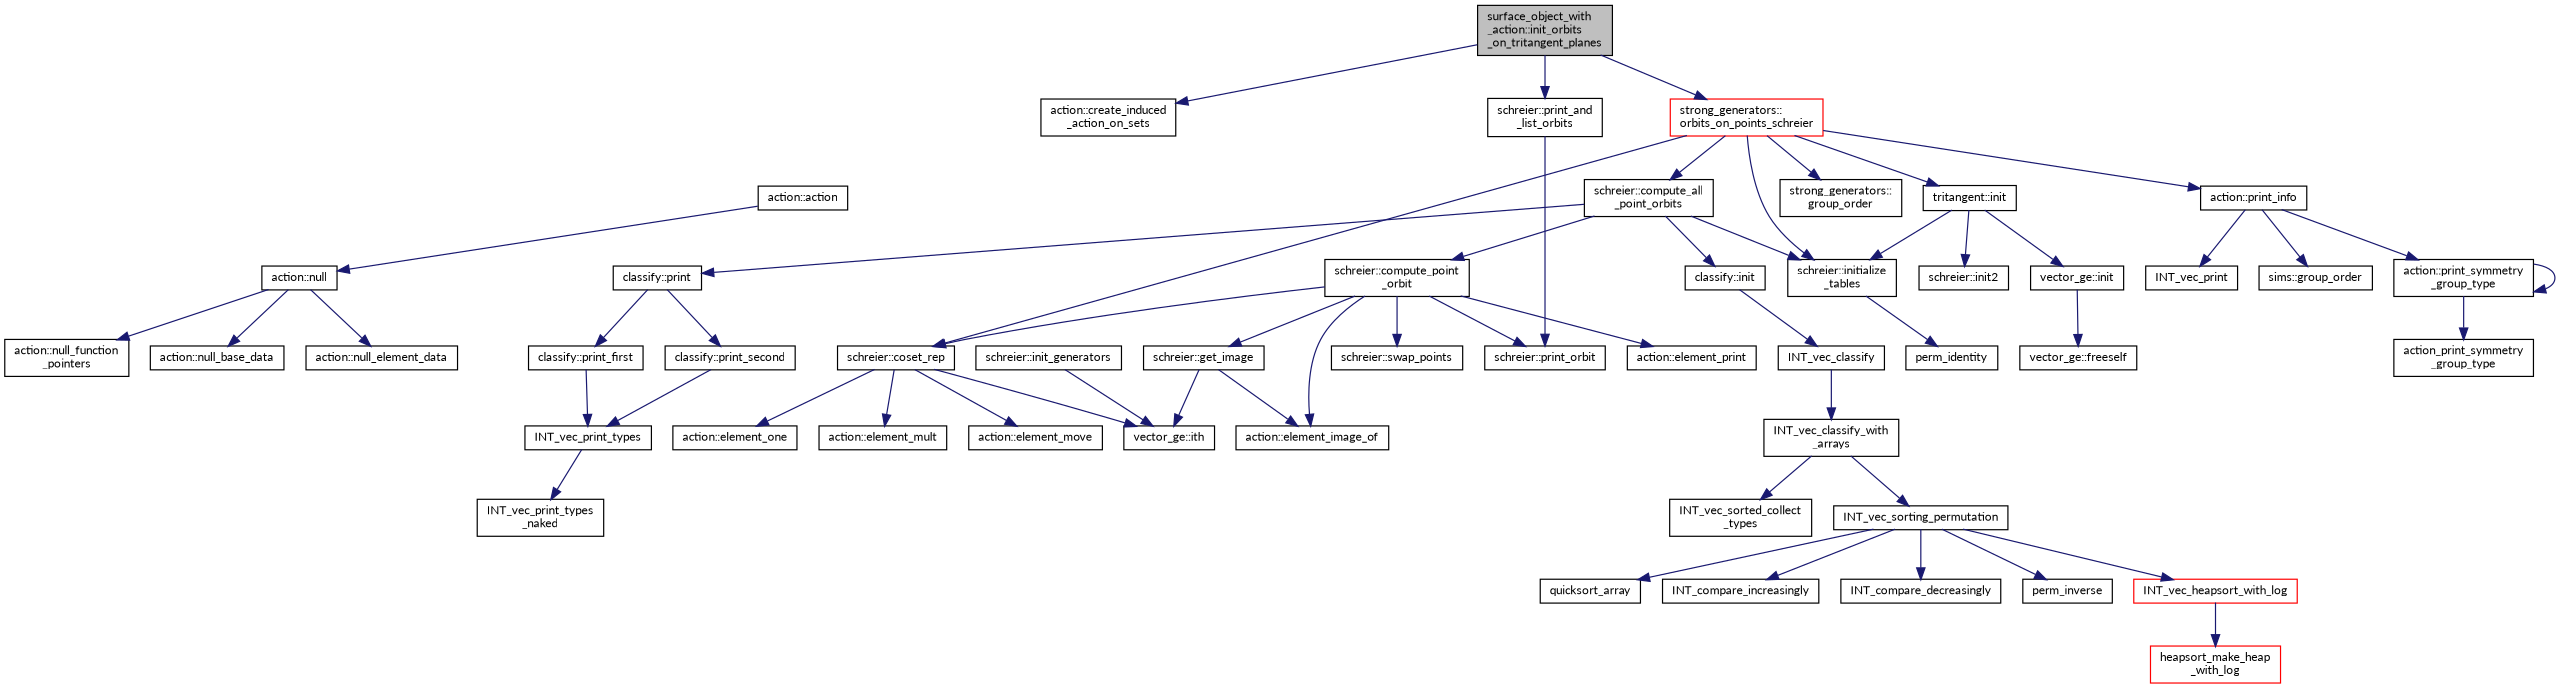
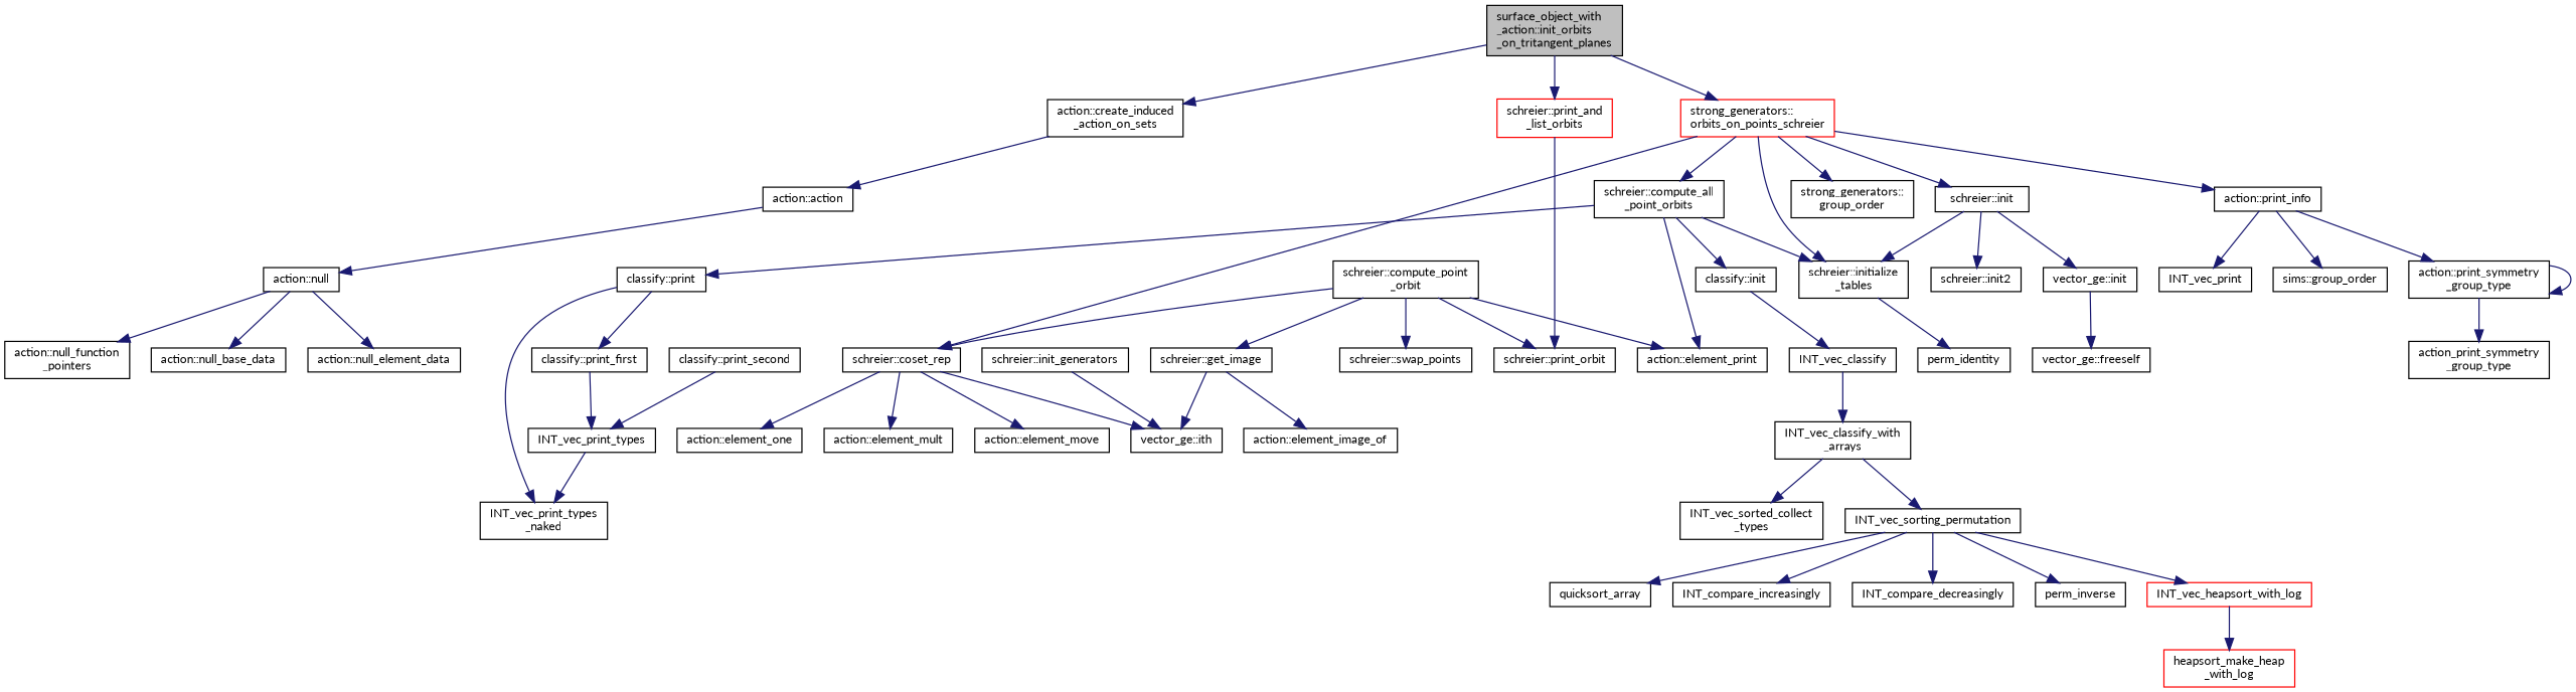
  digraph {
    fontname=Lato
    rankdir=TB
    node [color=black fillcolor=white fontname=Lato fontsize=10 shape=record style=filled]
    edge [color=midnightblue fontname=Lato fontsize=10 labelfontname=Helvetica labelfontsize=10 style=solid]
    n1 [fillcolor=grey75 fontcolor=black height=0.2 label="surface_object_with\l_action::init_orbits\l_on_tritangent_planes" width=0.4]
    n2 [height=0.2 label="action::create_induced\l_action_on_sets" width=0.4]
    n3 [color=red height=0.2 label="strong_generators::\lorbits_on_points_schreier" width=0.4]
-   n4 [height=0.2 label="schreier::print_and\l_list_orbits" width=0.4]
+   n4 [color=red height=0.2 label="schreier::print_and\l_list_orbits" width=0.4]
    n5 [height=0.2 label="action::action" width=0.4]
    n6 [height=0.2 label="strong_generators::\lgroup_order" width=0.4]
    n7 [height=0.2 label="action::print_info" width=0.4]
-   n8 [height=0.2 label="tritangent::init" width=0.4]
+   n8 [height=0.2 label="schreier::init" width=0.4]
    n9 [height=0.2 label="schreier::initialize\l_tables" width=0.4]
    n10 [height=0.2 label="schreier::compute_all\l_point_orbits" width=0.4]
    n11 [height=0.2 label="schreier::coset_rep" width=0.4]
    n12 [height=0.2 label="schreier::print_orbit" width=0.4]
    n13 [height=0.2 label="action::null" width=0.4]
    n14 [height=0.2 label="action::null_base_data" width=0.4]
    n15 [height=0.2 label="action::null_element_data" width=0.4]
    n16 [height=0.2 label="action::null_function\l_pointers" width=0.4]
    n17 [height=0.2 label="action::print_symmetry\l_group_type" width=0.4]
    n18 [height=0.2 label=INT_vec_print width=0.4]
    n19 [height=0.2 label="sims::group_order" width=0.4]
    n20 [height=0.2 label="vector_ge::init" width=0.4]
    n21 [height=0.2 label="schreier::init2" width=0.4]
    n22 [height=0.2 label=perm_identity width=0.4]
    n23 [height=0.2 label="schreier::init_generators" width=0.4]
    n24 [height=0.2 label="vector_ge::ith" width=0.4]
    n25 [height=0.2 label="schreier::compute_point\l_orbit" width=0.4]
    n26 [height=0.2 label="classify::init" width=0.4]
    n27 [height=0.2 label="classify::print" width=0.4]
    n28 [height=0.2 label="action_print_symmetry\l_group_type" width=0.4]
    n29 [height=0.2 label="vector_ge::freeself" width=0.4]
    n30 [height=0.2 label="schreier::swap_points" width=0.4]
    n31 [height=0.2 label="schreier::get_image" width=0.4]
    n32 [height=0.2 label="action::element_image_of" width=0.4]
    n33 [height=0.2 label="action::element_print" width=0.4]
    n34 [height=0.2 label=INT_vec_classify width=0.4]
    n35 [height=0.2 label="classify::print_second" width=0.4]
    n36 [height=0.2 label="classify::print_first" width=0.4]
    n37 [height=0.2 label="action::element_mult" width=0.4]
    n38 [height=0.2 label="action::element_move" width=0.4]
    n39 [height=0.2 label="action::element_one" width=0.4]
    n40 [height=0.2 label="INT_vec_classify_with\l_arrays" width=0.4]
    n41 [height=0.2 label=INT_vec_sorting_permutation width=0.4]
    n42 [height=0.2 label="INT_vec_sorted_collect\l_types" width=0.4]
    n43 [height=0.2 label=quicksort_array width=0.4]
    n44 [height=0.2 label=INT_compare_increasingly width=0.4]
    n45 [height=0.2 label=INT_compare_decreasingly width=0.4]
    n46 [height=0.2 label=perm_inverse width=0.4]
    n47 [color=red height=0.2 label=INT_vec_heapsort_with_log width=0.4]
    n48 [color=red height=0.2 label="heapsort_make_heap\l_with_log" width=0.4]
    n49 [height=0.2 label=INT_vec_print_types width=0.4]
    n50 [height=0.2 label="INT_vec_print_types\l_naked" width=0.4]
    n1 -> n2
    n1 -> n3
    n1 -> n4
+   n2 -> n5
    n3 -> n6
    n3 -> n7
    n3 -> n8
    n3 -> n9
    n3 -> n10
    n3 -> n11
    n4 -> n12
    n5 -> n13
    n7 -> n17
    n7 -> n18
    n7 -> n19
    n8 -> n9
    n8 -> n20
    n8 -> n21
    n9 -> n22
    n10 -> n9
-   n10 -> n25
+   n10 -> n33
    n10 -> n26
    n10 -> n27
    n11 -> n24
    n11 -> n37
    n11 -> n38
    n11 -> n39
    n13 -> n14
    n13 -> n15
    n13 -> n16
    n17 -> n17
    n17 -> n28
    n20 -> n29
    n23 -> n24
    n25 -> n11
    n25 -> n12
    n25 -> n30
    n25 -> n31
-   n25 -> n32
    n25 -> n33
    n26 -> n34
-   n27 -> n35
+   n27 -> n50
    n27 -> n36
    n31 -> n24
    n31 -> n32
    n34 -> n40
    n35 -> n49
    n36 -> n49
    n40 -> n41
    n40 -> n42
    n41 -> n43
    n41 -> n44
    n41 -> n45
    n41 -> n46
    n41 -> n47
    n47 -> n48
    n49 -> n50
  }
